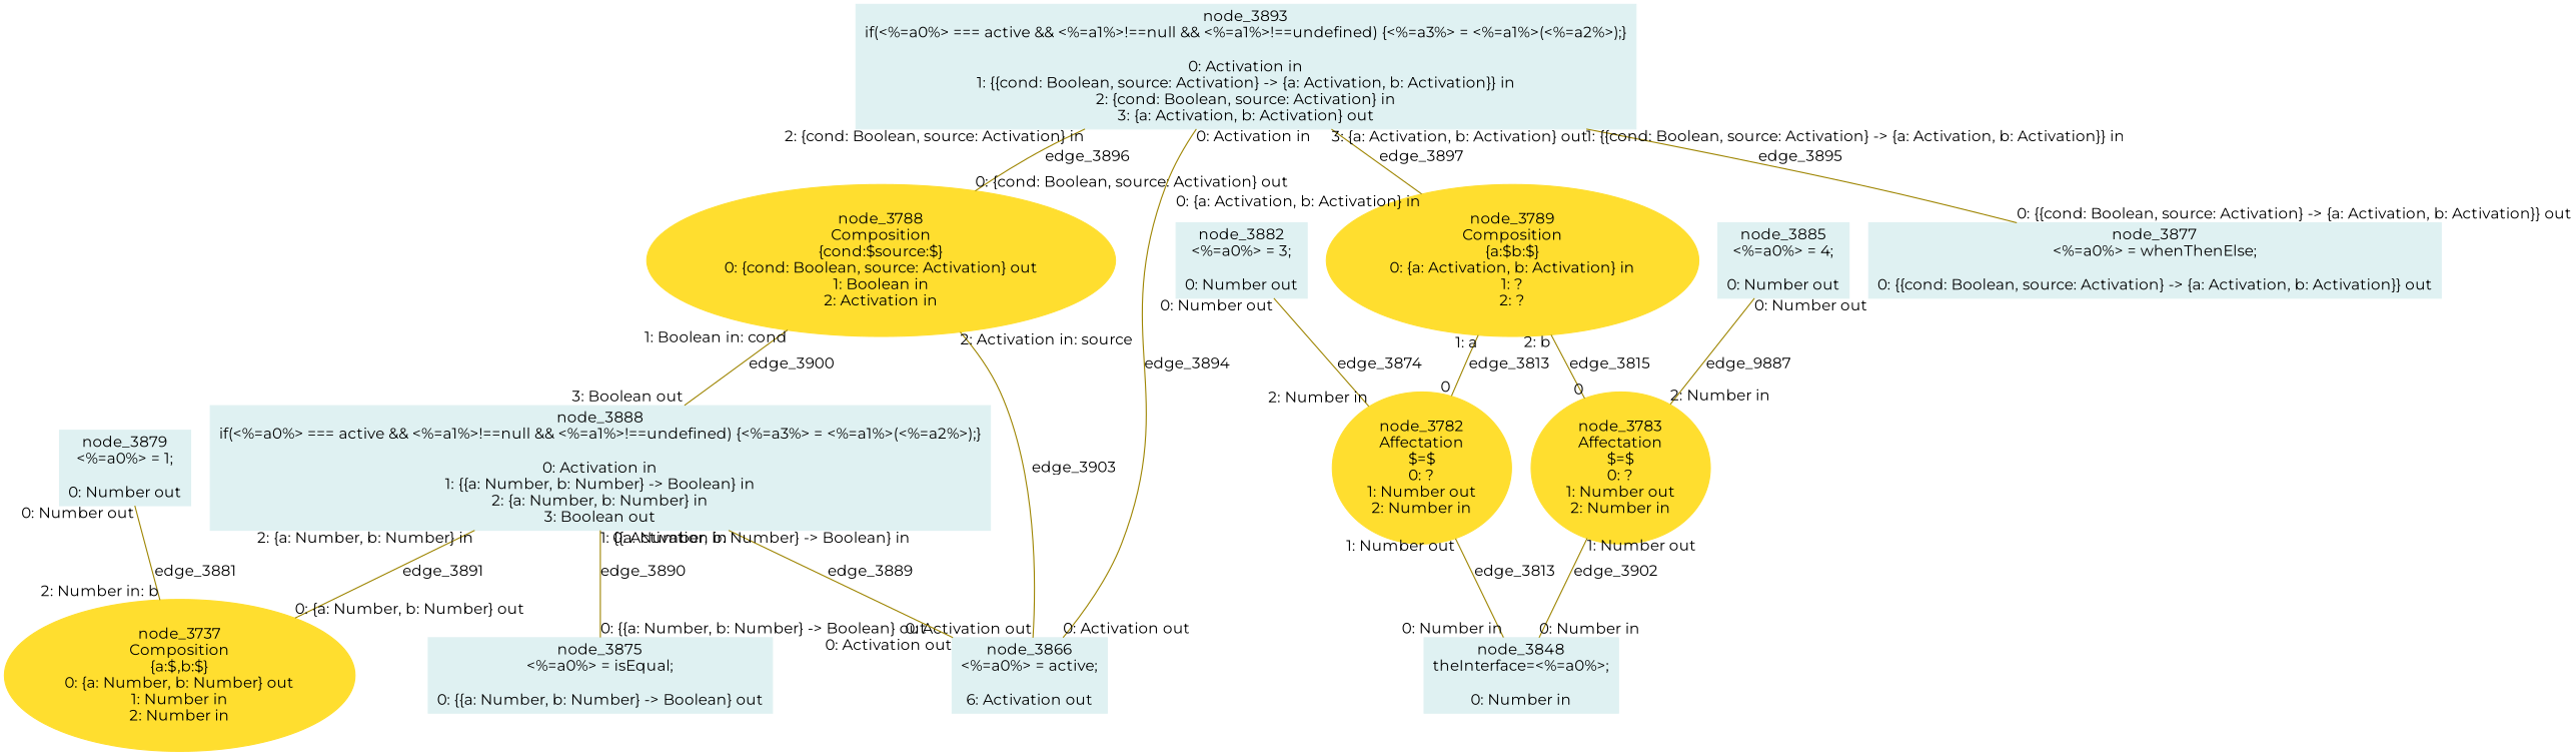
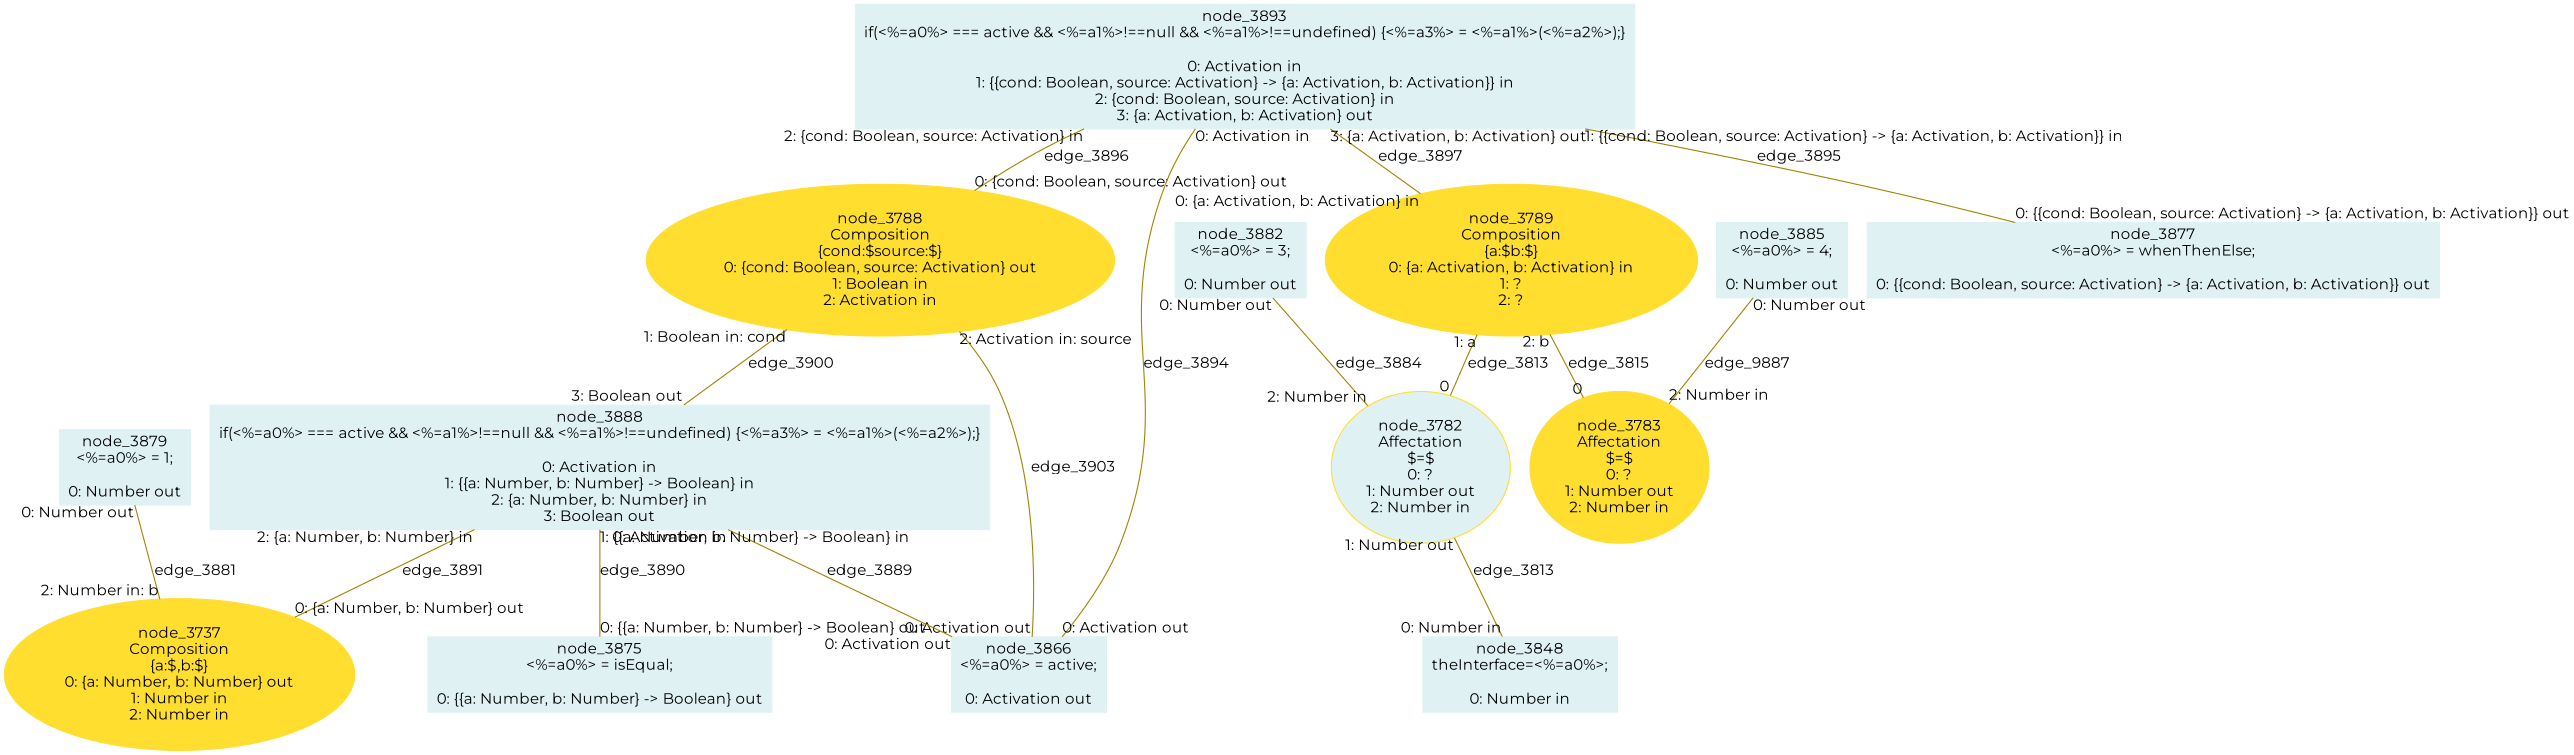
  digraph {
    fontname=Montserrat
    node [color="#dff1f2" fontname=Montserrat shape=box style=filled]
    edge [arrowHead=none arrowsize=1 color="#9d8400" dir=none fontname=Montserrat headlabel="0: Activation out" taillabel="0: Number out"]
    n1 [color="#ffde2f" label="node_3737\nComposition\n{a:$,b:$}\n0: {a: Number, b: Number} out\n1: Number in\n2: Number in" shape=ellipse]
-   n2 [color="#ffde2f" label="node_3782\nAffectation\n$=$\n0: ?\n1: Number out\n2: Number in" shape=ellipse]
+   n2 [color="#ffde2f" label="node_3782\nAffectation\n$=$\n0: ?\n1: Number out\n2: Number in" shape=ellipse fillcolor="#dff1f2"]
    n3 [label="node_3848\ntheInterface=<%=a0%>;\n\n0: Number in"]
    n4 [color="#ffde2f" label="node_3783\nAffectation\n$=$\n0: ?\n1: Number out\n2: Number in" shape=ellipse]
    n5 [color="#ffde2f" label="node_3788\nComposition\n{cond:$source:$}\n0: {cond: Boolean, source: Activation} out\n1: Boolean in\n2: Activation in" shape=ellipse]
-   n6 [label="node_3866\n<%=a0%> = active;\n\n6: Activation out"]
+   n6 [label="node_3866\n<%=a0%> = active;\n\n0: Activation out"]
    n7 [label="node_3888\nif(<%=a0%> === active && <%=a1%>!==null && <%=a1%>!==undefined) {<%=a3%> = <%=a1%>(<%=a2%>);}\n\n0: Activation in\n1: {{a: Number, b: Number} -> Boolean} in\n2: {a: Number, b: Number} in\n3: Boolean out"]
    n8 [label="node_3875\n<%=a0%> = isEqual;\n\n0: {{a: Number, b: Number} -> Boolean} out"]
    n9 [color="#ffde2f" label="node_3789\nComposition\n{a:$b:$}\n0: {a: Activation, b: Activation} in\n1: ?\n2: ?" shape=ellipse]
    n10 [label="node_3877\n<%=a0%> = whenThenElse;\n\n0: {{cond: Boolean, source: Activation} -> {a: Activation, b: Activation}} out"]
    n11 [label="node_3879\n<%=a0%> = 1;\n\n0: Number out"]
    n12 [label="node_3882\n<%=a0%> = 3;\n\n0: Number out"]
    n13 [label="node_3885\n<%=a0%> = 4;\n\n0: Number out"]
    n14 [label="node_3893\nif(<%=a0%> === active && <%=a1%>!==null && <%=a1%>!==undefined) {<%=a3%> = <%=a1%>(<%=a2%>);}\n\n0: Activation in\n1: {{cond: Boolean, source: Activation} -> {a: Activation, b: Activation}} in\n2: {cond: Boolean, source: Activation} in\n3: {a: Activation, b: Activation} out"]
    n2 -> n3 [headlabel="0: Number in" label=edge_3813 taillabel="1: Number out"]
-   n4 -> n3 [headlabel="0: Number in" label=edge_3902 taillabel="1: Number out"]
    n5 -> n6 [label=edge_3903 taillabel="2: Activation in: source"]
    n5 -> n7 [headlabel="3: Boolean out" label=edge_3900 taillabel="1: Boolean in: cond"]
    n7 -> n1 [headlabel="0: {a: Number, b: Number} out" label=edge_3891 taillabel="2: {a: Number, b: Number} in"]
    n7 -> n6 [label=edge_3889 taillabel="0: Activation in"]
    n7 -> n8 [headlabel="0: {{a: Number, b: Number} -> Boolean} out" label=edge_3890 taillabel="1: {{a: Number, b: Number} -> Boolean} in"]
    n9 -> n2 [headlabel=0 label=edge_3813 taillabel="1: a"]
    n9 -> n4 [headlabel=0 label=edge_3815 taillabel="2: b"]
    n11 -> n1 [headlabel="2: Number in: b" label=edge_3881]
-   n12 -> n2 [headlabel="2: Number in" label=edge_3874]
+   n12 -> n2 [headlabel="2: Number in" label=edge_3884]
    n13 -> n4 [headlabel="2: Number in" label=edge_9887]
    n14 -> n5 [headlabel="0: {cond: Boolean, source: Activation} out" label=edge_3896 taillabel="2: {cond: Boolean, source: Activation} in"]
    n14 -> n6 [label=edge_3894 taillabel="0: Activation in"]
    n14 -> n9 [headlabel="0: {a: Activation, b: Activation} in" label=edge_3897 taillabel="3: {a: Activation, b: Activation} out"]
    n14 -> n10 [headlabel="0: {{cond: Boolean, source: Activation} -> {a: Activation, b: Activation}} out" label=edge_3895 taillabel="1: {{cond: Boolean, source: Activation} -> {a: Activation, b: Activation}} in"]
  }
